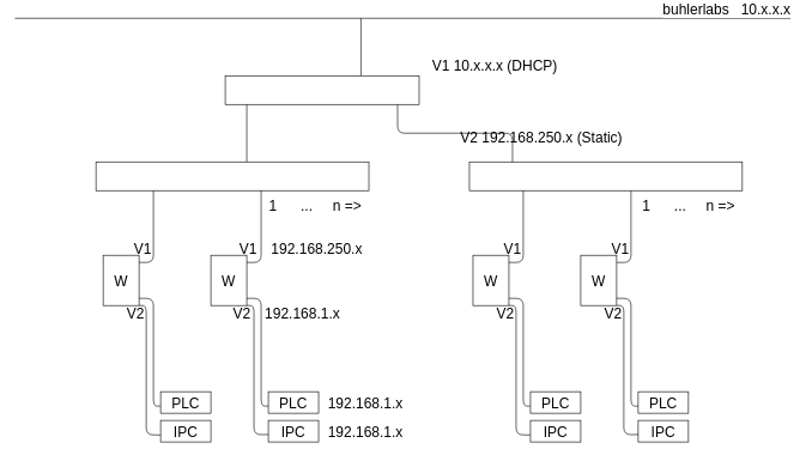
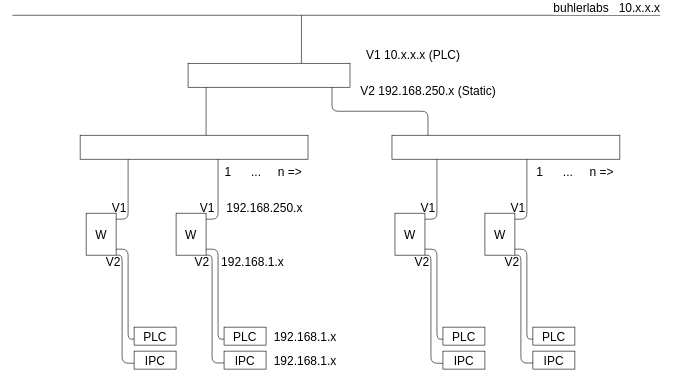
  <mxCell id="0" />
  <mxCell id="1" parent="0" />
  <mxCell id="2" value="" style="endArrow=none;html=1;" parent="1" edge="1"><mxGeometry width="50" height="50" relative="1" as="geometry"><mxPoint x="20" y="20" as="sourcePoint" /><mxPoint x="1100" y="20" as="targetPoint" /></mxGeometry></mxCell>
  <mxCell id="3" value="&lt;font style=&quot;font-size: 20px;&quot;&gt;buhlerlabs&amp;nbsp; &amp;nbsp;10.x.x.x&lt;/font&gt;" style="edgeLabel;html=1;align=center;verticalAlign=middle;resizable=0;points=[];" parent="2" vertex="1" connectable="0"><mxGeometry x="0.486" y="4" relative="1" as="geometry"><mxPoint x="188" y="-10" as="offset" /></mxGeometry></mxCell>
  <mxCell id="4" value="" style="endArrow=none;html=1;" parent="1" edge="1"><mxGeometry width="50" height="50" relative="1" as="geometry"><mxPoint x="502" y="120" as="sourcePoint" /><mxPoint x="502" y="20" as="targetPoint" /></mxGeometry></mxCell>
  <mxCell id="5" value="" style="endArrow=none;html=1;fontSize=20;" parent="1" edge="1"><mxGeometry width="50" height="50" relative="1" as="geometry"><mxPoint x="343" y="250" as="sourcePoint" /><mxPoint x="343" y="120" as="targetPoint" /></mxGeometry></mxCell>
  <mxCell id="6" value="" style="endArrow=none;html=1;fontSize=20;exitX=0.158;exitY=0.5;exitDx=0;exitDy=0;exitPerimeter=0;" parent="1" source="47" edge="1"><mxGeometry width="50" height="50" relative="1" as="geometry"><mxPoint x="713" y="210" as="sourcePoint" /><mxPoint x="553" y="120" as="targetPoint" /><Array as="points"><mxPoint x="713" y="180" /><mxPoint x="553" y="180" /></Array></mxGeometry></mxCell>
  <mxCell id="7" value="" style="rounded=0;whiteSpace=wrap;html=1;" parent="1" vertex="1"><mxGeometry x="313" y="100" width="270" height="40" as="geometry" /></mxCell>
- <mxCell id="8" value="V1 10.x.x.x (DHCP)" style="text;html=1;align=center;verticalAlign=middle;resizable=0;points=[];autosize=1;strokeColor=none;fillColor=none;fontSize=20;" parent="1" vertex="1"><mxGeometry x="588" y="66" width="200" height="40" as="geometry" /></mxCell>
- <mxCell id="9" value="V2 192.168.250.x (Static)" style="text;html=1;align=center;verticalAlign=middle;resizable=0;points=[];autosize=1;strokeColor=none;fillColor=none;fontSize=20;" parent="1" vertex="1"><mxGeometry x="628" y="166" width="250" height="40" as="geometry" /></mxCell>
+ <mxCell id="8" value="V1 10.x.x.x (PLC)" style="text;html=1;align=center;verticalAlign=middle;resizable=0;points=[];autosize=1;strokeColor=none;fillColor=none;fontSize=20;" parent="1" vertex="1"><mxGeometry x="588" y="66" width="200" height="40" as="geometry" /></mxCell>
+ <mxCell id="9" value="V2 192.168.250.x (Static)" style="text;html=1;align=center;verticalAlign=middle;resizable=0;points=[];autosize=1;strokeColor=none;fillColor=none;fontSize=20;" parent="1" vertex="1"><mxGeometry x="588" y="126" width="250" height="40" as="geometry" /></mxCell>
  <mxCell id="10" value="1&lt;span style=&quot;white-space: pre;&quot;&gt;&#09;&lt;/span&gt;...&lt;span style=&quot;white-space: pre;&quot;&gt;&#09;&lt;/span&gt;n =&amp;gt;" style="text;html=1;align=center;verticalAlign=middle;resizable=0;points=[];autosize=1;strokeColor=none;fillColor=none;fontSize=20;" parent="1" vertex="1"><mxGeometry x="363" y="260" width="150" height="40" as="geometry" /></mxCell>
  <mxCell id="11" value="1&lt;span style=&quot;white-space: pre;&quot;&gt;&#09;&lt;/span&gt;...&lt;span style=&quot;white-space: pre;&quot;&gt;&#09;&lt;/span&gt;n =&amp;gt;" style="text;html=1;align=center;verticalAlign=middle;resizable=0;points=[];autosize=1;strokeColor=none;fillColor=none;fontSize=20;" parent="1" vertex="1"><mxGeometry x="883" y="260" width="150" height="40" as="geometry" /></mxCell>
  <mxCell id="12" value="W" style="rounded=0;whiteSpace=wrap;html=1;fontSize=20;" parent="1" vertex="1"><mxGeometry x="143" y="350" width="50" height="70" as="geometry" /></mxCell>
  <mxCell id="13" value="V1" style="text;html=1;align=center;verticalAlign=middle;resizable=0;points=[];autosize=1;strokeColor=none;fillColor=none;fontSize=20;rotation=0;" parent="1" vertex="1"><mxGeometry x="173" y="320" width="50" height="40" as="geometry" /></mxCell>
  <mxCell id="14" value="" style="endArrow=none;html=1;fontSize=20;" parent="1" edge="1"><mxGeometry width="50" height="50" relative="1" as="geometry"><mxPoint x="193" y="360" as="sourcePoint" /><mxPoint x="213" y="250" as="targetPoint" /><Array as="points"><mxPoint x="213" y="360" /></Array></mxGeometry></mxCell>
  <mxCell id="15" value="PLC" style="rounded=0;whiteSpace=wrap;html=1;fontSize=20;" parent="1" vertex="1"><mxGeometry x="223" y="540" width="70" height="30" as="geometry" /></mxCell>
  <mxCell id="16" value="IPC" style="rounded=0;whiteSpace=wrap;html=1;fontSize=20;" parent="1" vertex="1"><mxGeometry x="223" y="580" width="70" height="30" as="geometry" /></mxCell>
  <mxCell id="17" value="" style="endArrow=none;html=1;fontSize=20;exitX=-0.002;exitY=0.668;exitDx=0;exitDy=0;exitPerimeter=0;entryX=0.998;entryY=0.857;entryDx=0;entryDy=0;entryPerimeter=0;" parent="1" source="15" target="12" edge="1"><mxGeometry width="50" height="50" relative="1" as="geometry"><mxPoint x="203" y="480" as="sourcePoint" /><mxPoint x="203" y="410" as="targetPoint" /><Array as="points"><mxPoint x="213" y="560" /><mxPoint x="213" y="480" /><mxPoint x="213" y="410" /></Array></mxGeometry></mxCell>
  <mxCell id="18" value="" style="endArrow=none;html=1;fontSize=20;exitX=-0.003;exitY=0.677;exitDx=0;exitDy=0;entryX=1;entryY=1;entryDx=0;entryDy=0;exitPerimeter=0;" parent="1" source="16" target="12" edge="1"><mxGeometry width="50" height="50" relative="1" as="geometry"><mxPoint x="222.96" y="520.05" as="sourcePoint" /><mxPoint x="193" y="450" as="targetPoint" /><Array as="points"><mxPoint x="203" y="600" /><mxPoint x="203" y="420" /></Array></mxGeometry></mxCell>
  <mxCell id="19" value="W" style="rounded=0;whiteSpace=wrap;html=1;fontSize=20;" parent="1" vertex="1"><mxGeometry x="293" y="350" width="50" height="70" as="geometry" /></mxCell>
  <mxCell id="20" value="V1&lt;span style=&quot;white-space: pre;&quot;&gt;&#09;&lt;/span&gt;192.168.250.x" style="text;html=1;align=center;verticalAlign=middle;resizable=0;points=[];autosize=1;strokeColor=none;fillColor=none;fontSize=20;rotation=0;" parent="1" vertex="1"><mxGeometry x="323" y="320" width="190" height="40" as="geometry" /></mxCell>
  <mxCell id="21" value="" style="endArrow=none;html=1;fontSize=20;" parent="1" edge="1"><mxGeometry width="50" height="50" relative="1" as="geometry"><mxPoint x="343" y="360" as="sourcePoint" /><mxPoint x="363" y="250" as="targetPoint" /><Array as="points"><mxPoint x="363" y="360" /></Array></mxGeometry></mxCell>
  <mxCell id="22" value="PLC" style="rounded=0;whiteSpace=wrap;html=1;fontSize=20;" parent="1" vertex="1"><mxGeometry x="373" y="540" width="70" height="30" as="geometry" /></mxCell>
  <mxCell id="23" value="IPC" style="rounded=0;whiteSpace=wrap;html=1;fontSize=20;" parent="1" vertex="1"><mxGeometry x="373" y="580" width="70" height="30" as="geometry" /></mxCell>
  <mxCell id="24" value="" style="endArrow=none;html=1;fontSize=20;exitX=-0.002;exitY=0.668;exitDx=0;exitDy=0;exitPerimeter=0;entryX=0.998;entryY=0.857;entryDx=0;entryDy=0;entryPerimeter=0;" parent="1" source="22" target="19" edge="1"><mxGeometry width="50" height="50" relative="1" as="geometry"><mxPoint x="353" y="480" as="sourcePoint" /><mxPoint x="353" y="410" as="targetPoint" /><Array as="points"><mxPoint x="363" y="560" /><mxPoint x="363" y="410" /></Array></mxGeometry></mxCell>
  <mxCell id="25" value="" style="endArrow=none;html=1;fontSize=20;exitX=0.003;exitY=0.657;exitDx=0;exitDy=0;exitPerimeter=0;entryX=1;entryY=1;entryDx=0;entryDy=0;" parent="1" source="23" target="19" edge="1"><mxGeometry width="50" height="50" relative="1" as="geometry"><mxPoint x="372.96" y="520.05" as="sourcePoint" /><mxPoint x="343" y="450" as="targetPoint" /><Array as="points"><mxPoint x="353" y="600" /><mxPoint x="353" y="420" /></Array></mxGeometry></mxCell>
  <mxCell id="26" value="V2" style="text;html=1;align=center;verticalAlign=middle;resizable=0;points=[];autosize=1;strokeColor=none;fillColor=none;fontSize=20;rotation=0;" parent="1" vertex="1"><mxGeometry x="163" y="410" width="50" height="40" as="geometry" /></mxCell>
  <mxCell id="27" value="V2&lt;span style=&quot;white-space: pre;&quot;&gt;&#09;&lt;/span&gt;192.168.1.x" style="text;html=1;align=center;verticalAlign=middle;resizable=0;points=[];autosize=1;strokeColor=none;fillColor=none;fontSize=20;rotation=0;" parent="1" vertex="1"><mxGeometry x="313" y="410" width="170" height="40" as="geometry" /></mxCell>
  <mxCell id="28" value="192.168.1.x" style="text;html=1;align=center;verticalAlign=middle;resizable=0;points=[];autosize=1;strokeColor=none;fillColor=none;fontSize=20;" parent="1" vertex="1"><mxGeometry x="443" y="535" width="130" height="40" as="geometry" /></mxCell>
  <mxCell id="29" value="192.168.1.x" style="text;html=1;align=center;verticalAlign=middle;resizable=0;points=[];autosize=1;strokeColor=none;fillColor=none;fontSize=20;" parent="1" vertex="1"><mxGeometry x="443" y="575" width="130" height="40" as="geometry" /></mxCell>
  <mxCell id="30" value="" style="rounded=0;whiteSpace=wrap;html=1;" parent="1" vertex="1"><mxGeometry x="133" y="220" width="380" height="40" as="geometry" /></mxCell>
  <mxCell id="31" value="W" style="rounded=0;whiteSpace=wrap;html=1;fontSize=20;" parent="1" vertex="1"><mxGeometry x="658" y="350" width="50" height="70" as="geometry" /></mxCell>
  <mxCell id="32" value="V1" style="text;html=1;align=center;verticalAlign=middle;resizable=0;points=[];autosize=1;strokeColor=none;fillColor=none;fontSize=20;rotation=0;" parent="1" vertex="1"><mxGeometry x="688" y="320" width="50" height="40" as="geometry" /></mxCell>
  <mxCell id="33" value="" style="endArrow=none;html=1;fontSize=20;" parent="1" edge="1"><mxGeometry width="50" height="50" relative="1" as="geometry"><mxPoint x="708" y="360" as="sourcePoint" /><mxPoint x="728" y="250" as="targetPoint" /><Array as="points"><mxPoint x="728" y="360" /></Array></mxGeometry></mxCell>
  <mxCell id="34" value="PLC" style="rounded=0;whiteSpace=wrap;html=1;fontSize=20;" parent="1" vertex="1"><mxGeometry x="738" y="540" width="70" height="30" as="geometry" /></mxCell>
  <mxCell id="35" value="IPC" style="rounded=0;whiteSpace=wrap;html=1;fontSize=20;" parent="1" vertex="1"><mxGeometry x="738" y="580" width="70" height="30" as="geometry" /></mxCell>
  <mxCell id="36" value="" style="endArrow=none;html=1;fontSize=20;exitX=-0.002;exitY=0.668;exitDx=0;exitDy=0;exitPerimeter=0;entryX=0.998;entryY=0.857;entryDx=0;entryDy=0;entryPerimeter=0;" parent="1" source="34" target="31" edge="1"><mxGeometry width="50" height="50" relative="1" as="geometry"><mxPoint x="718" y="480" as="sourcePoint" /><mxPoint x="718" y="410" as="targetPoint" /><Array as="points"><mxPoint x="728" y="560" /><mxPoint x="728" y="480" /><mxPoint x="728" y="410" /></Array></mxGeometry></mxCell>
  <mxCell id="37" value="" style="endArrow=none;html=1;fontSize=20;exitX=-0.003;exitY=0.677;exitDx=0;exitDy=0;entryX=1;entryY=1;entryDx=0;entryDy=0;exitPerimeter=0;" parent="1" source="35" target="31" edge="1"><mxGeometry width="50" height="50" relative="1" as="geometry"><mxPoint x="737.96" y="520.05" as="sourcePoint" /><mxPoint x="708" y="450" as="targetPoint" /><Array as="points"><mxPoint x="718" y="600" /><mxPoint x="718" y="420" /></Array></mxGeometry></mxCell>
  <mxCell id="38" value="W" style="rounded=0;whiteSpace=wrap;html=1;fontSize=20;" parent="1" vertex="1"><mxGeometry x="808" y="350" width="50" height="70" as="geometry" /></mxCell>
  <mxCell id="39" value="V1" style="text;html=1;align=center;verticalAlign=middle;resizable=0;points=[];autosize=1;strokeColor=none;fillColor=none;fontSize=20;rotation=0;" parent="1" vertex="1"><mxGeometry x="838" y="320" width="50" height="40" as="geometry" /></mxCell>
  <mxCell id="40" value="" style="endArrow=none;html=1;fontSize=20;" parent="1" edge="1"><mxGeometry width="50" height="50" relative="1" as="geometry"><mxPoint x="858" y="360" as="sourcePoint" /><mxPoint x="878" y="250" as="targetPoint" /><Array as="points"><mxPoint x="878" y="360" /></Array></mxGeometry></mxCell>
  <mxCell id="41" value="PLC" style="rounded=0;whiteSpace=wrap;html=1;fontSize=20;" parent="1" vertex="1"><mxGeometry x="888" y="540" width="70" height="30" as="geometry" /></mxCell>
  <mxCell id="42" value="IPC" style="rounded=0;whiteSpace=wrap;html=1;fontSize=20;" parent="1" vertex="1"><mxGeometry x="888" y="580" width="70" height="30" as="geometry" /></mxCell>
  <mxCell id="43" value="" style="endArrow=none;html=1;fontSize=20;exitX=-0.002;exitY=0.668;exitDx=0;exitDy=0;exitPerimeter=0;entryX=0.998;entryY=0.857;entryDx=0;entryDy=0;entryPerimeter=0;" parent="1" source="41" target="38" edge="1"><mxGeometry width="50" height="50" relative="1" as="geometry"><mxPoint x="868" y="480" as="sourcePoint" /><mxPoint x="868" y="410" as="targetPoint" /><Array as="points"><mxPoint x="878" y="560" /><mxPoint x="878" y="410" /></Array></mxGeometry></mxCell>
  <mxCell id="44" value="" style="endArrow=none;html=1;fontSize=20;exitX=0.003;exitY=0.657;exitDx=0;exitDy=0;exitPerimeter=0;entryX=1;entryY=1;entryDx=0;entryDy=0;" parent="1" source="42" target="38" edge="1"><mxGeometry width="50" height="50" relative="1" as="geometry"><mxPoint x="887.96" y="520.05" as="sourcePoint" /><mxPoint x="858" y="450" as="targetPoint" /><Array as="points"><mxPoint x="868" y="600" /><mxPoint x="868" y="420" /></Array></mxGeometry></mxCell>
  <mxCell id="45" value="V2" style="text;html=1;align=center;verticalAlign=middle;resizable=0;points=[];autosize=1;strokeColor=none;fillColor=none;fontSize=20;rotation=0;" parent="1" vertex="1"><mxGeometry x="678" y="410" width="50" height="40" as="geometry" /></mxCell>
  <mxCell id="46" value="V2" style="text;html=1;align=center;verticalAlign=middle;resizable=0;points=[];autosize=1;strokeColor=none;fillColor=none;fontSize=20;rotation=0;" parent="1" vertex="1"><mxGeometry x="828" y="410" width="50" height="40" as="geometry" /></mxCell>
  <mxCell id="47" value="" style="rounded=0;whiteSpace=wrap;html=1;" parent="1" vertex="1"><mxGeometry x="653" y="220" width="380" height="40" as="geometry" /></mxCell>
